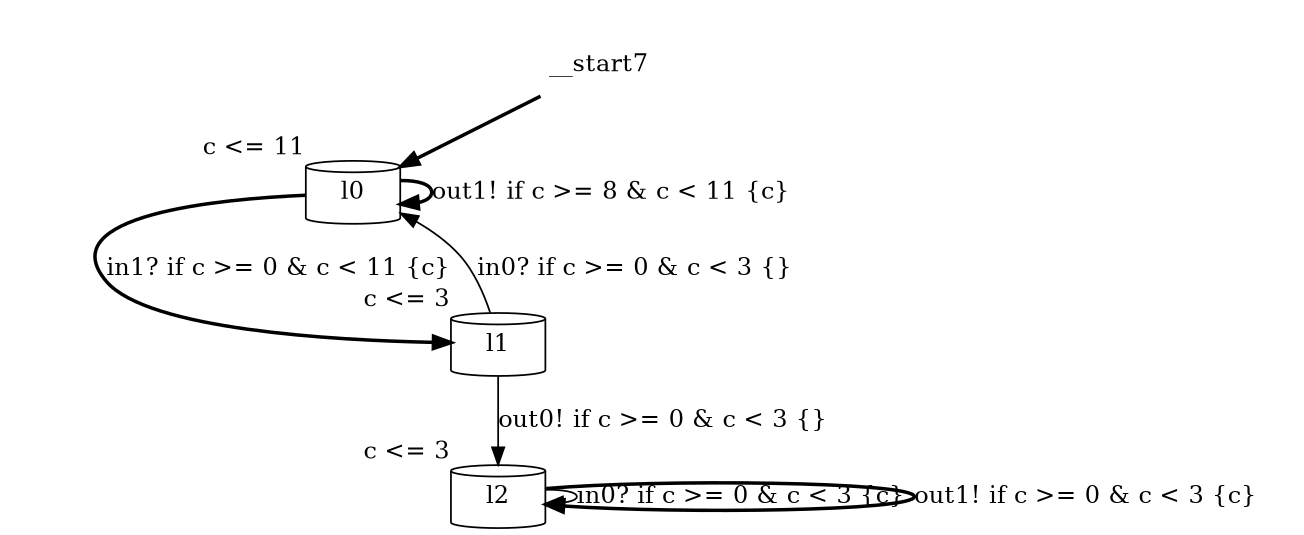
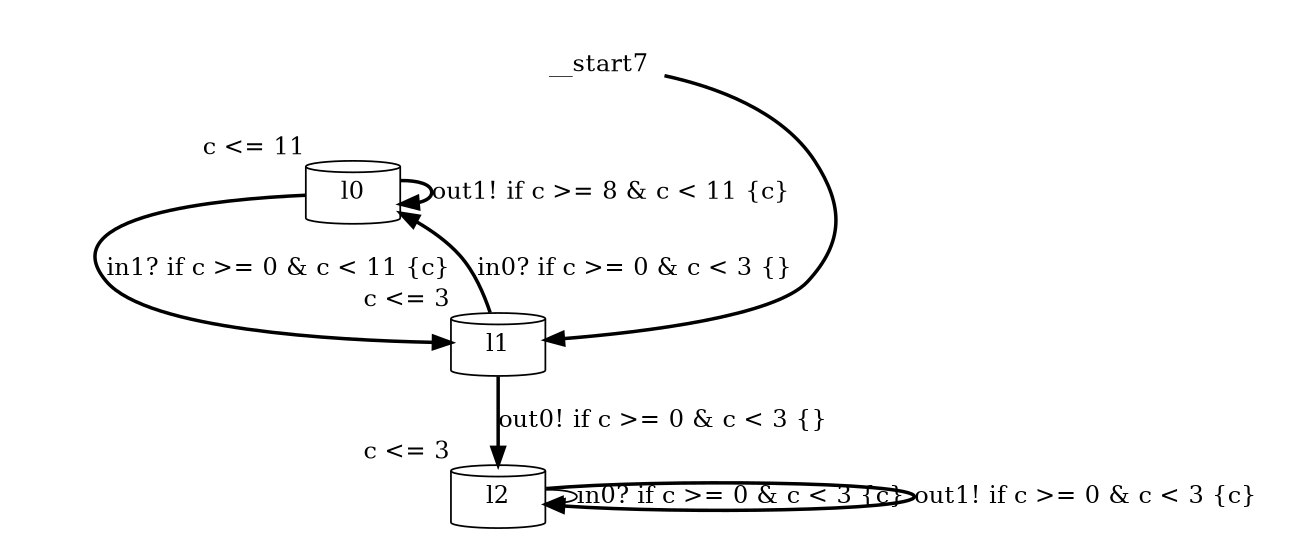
  digraph {
    node [shape=cylinder margin=0 xlabel="c <= 3"]
    edge [style=bold]
    n1 [label=__start7 shape=none margin="" xlabel=""]
    n2 [label=l0 xlabel="c <= 11"]
    n3 [label=l1]
    n4 [label=l2]
-   n1 -> n2
+   n1 -> n3
    n2 -> n2 [label="out1! if c >= 8 & c < 11 {c} "]
    n2 -> n3 [label="in1? if c >= 0 & c < 11 {c} "]
-   n3 -> n2 [label="in0? if c >= 0 & c < 3 {} " style=solid]
-   n3 -> n4 [label="out0! if c >= 0 & c < 3 {} " style=solid]
+   n3 -> n2 [label="in0? if c >= 0 & c < 3 {} "]
+   n3 -> n4 [label="out0! if c >= 0 & c < 3 {} "]
    n4 -> n4 [label="in0? if c >= 0 & c < 3 {c} " style=solid]
    n4 -> n4 [label="out1! if c >= 0 & c < 3 {c} "]
  }
